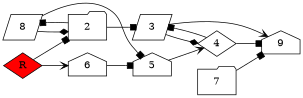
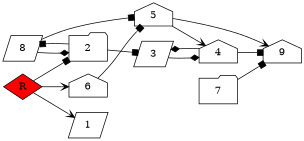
  digraph {
    rankdir=LR
    node [shape=parallelogram]
    edge [arrowhead=box]
    8
    2 [shape=folder]
    3
    5 [shape=house]
-   4 [shape=diamond]
+   4 [shape=house]
    9 [shape=house]
    6 [shape=house]
    7 [shape=folder]
    R [fillcolor="#ff0000" shape=diamond style=filled]
+   1
    8 -> 2 [arrowhead=diamond]
    8 -> 5
    2 -> 8
    2 -> 3
    3 -> 4 [arrowhead=diamond]
-   3 -> 9 [arrowhead=vee]
+   5 -> 9 [arrowhead=vee]
    5 -> 4 [arrowhead=vee]
-   4 -> 3
+   4 -> 3 [arrowhead=diamond]
    4 -> 9
    6 -> 5
    7 -> 9
    R -> 2
    R -> 6 [arrowhead=vee]
+   R -> 1 [arrowhead=vee]
  }
